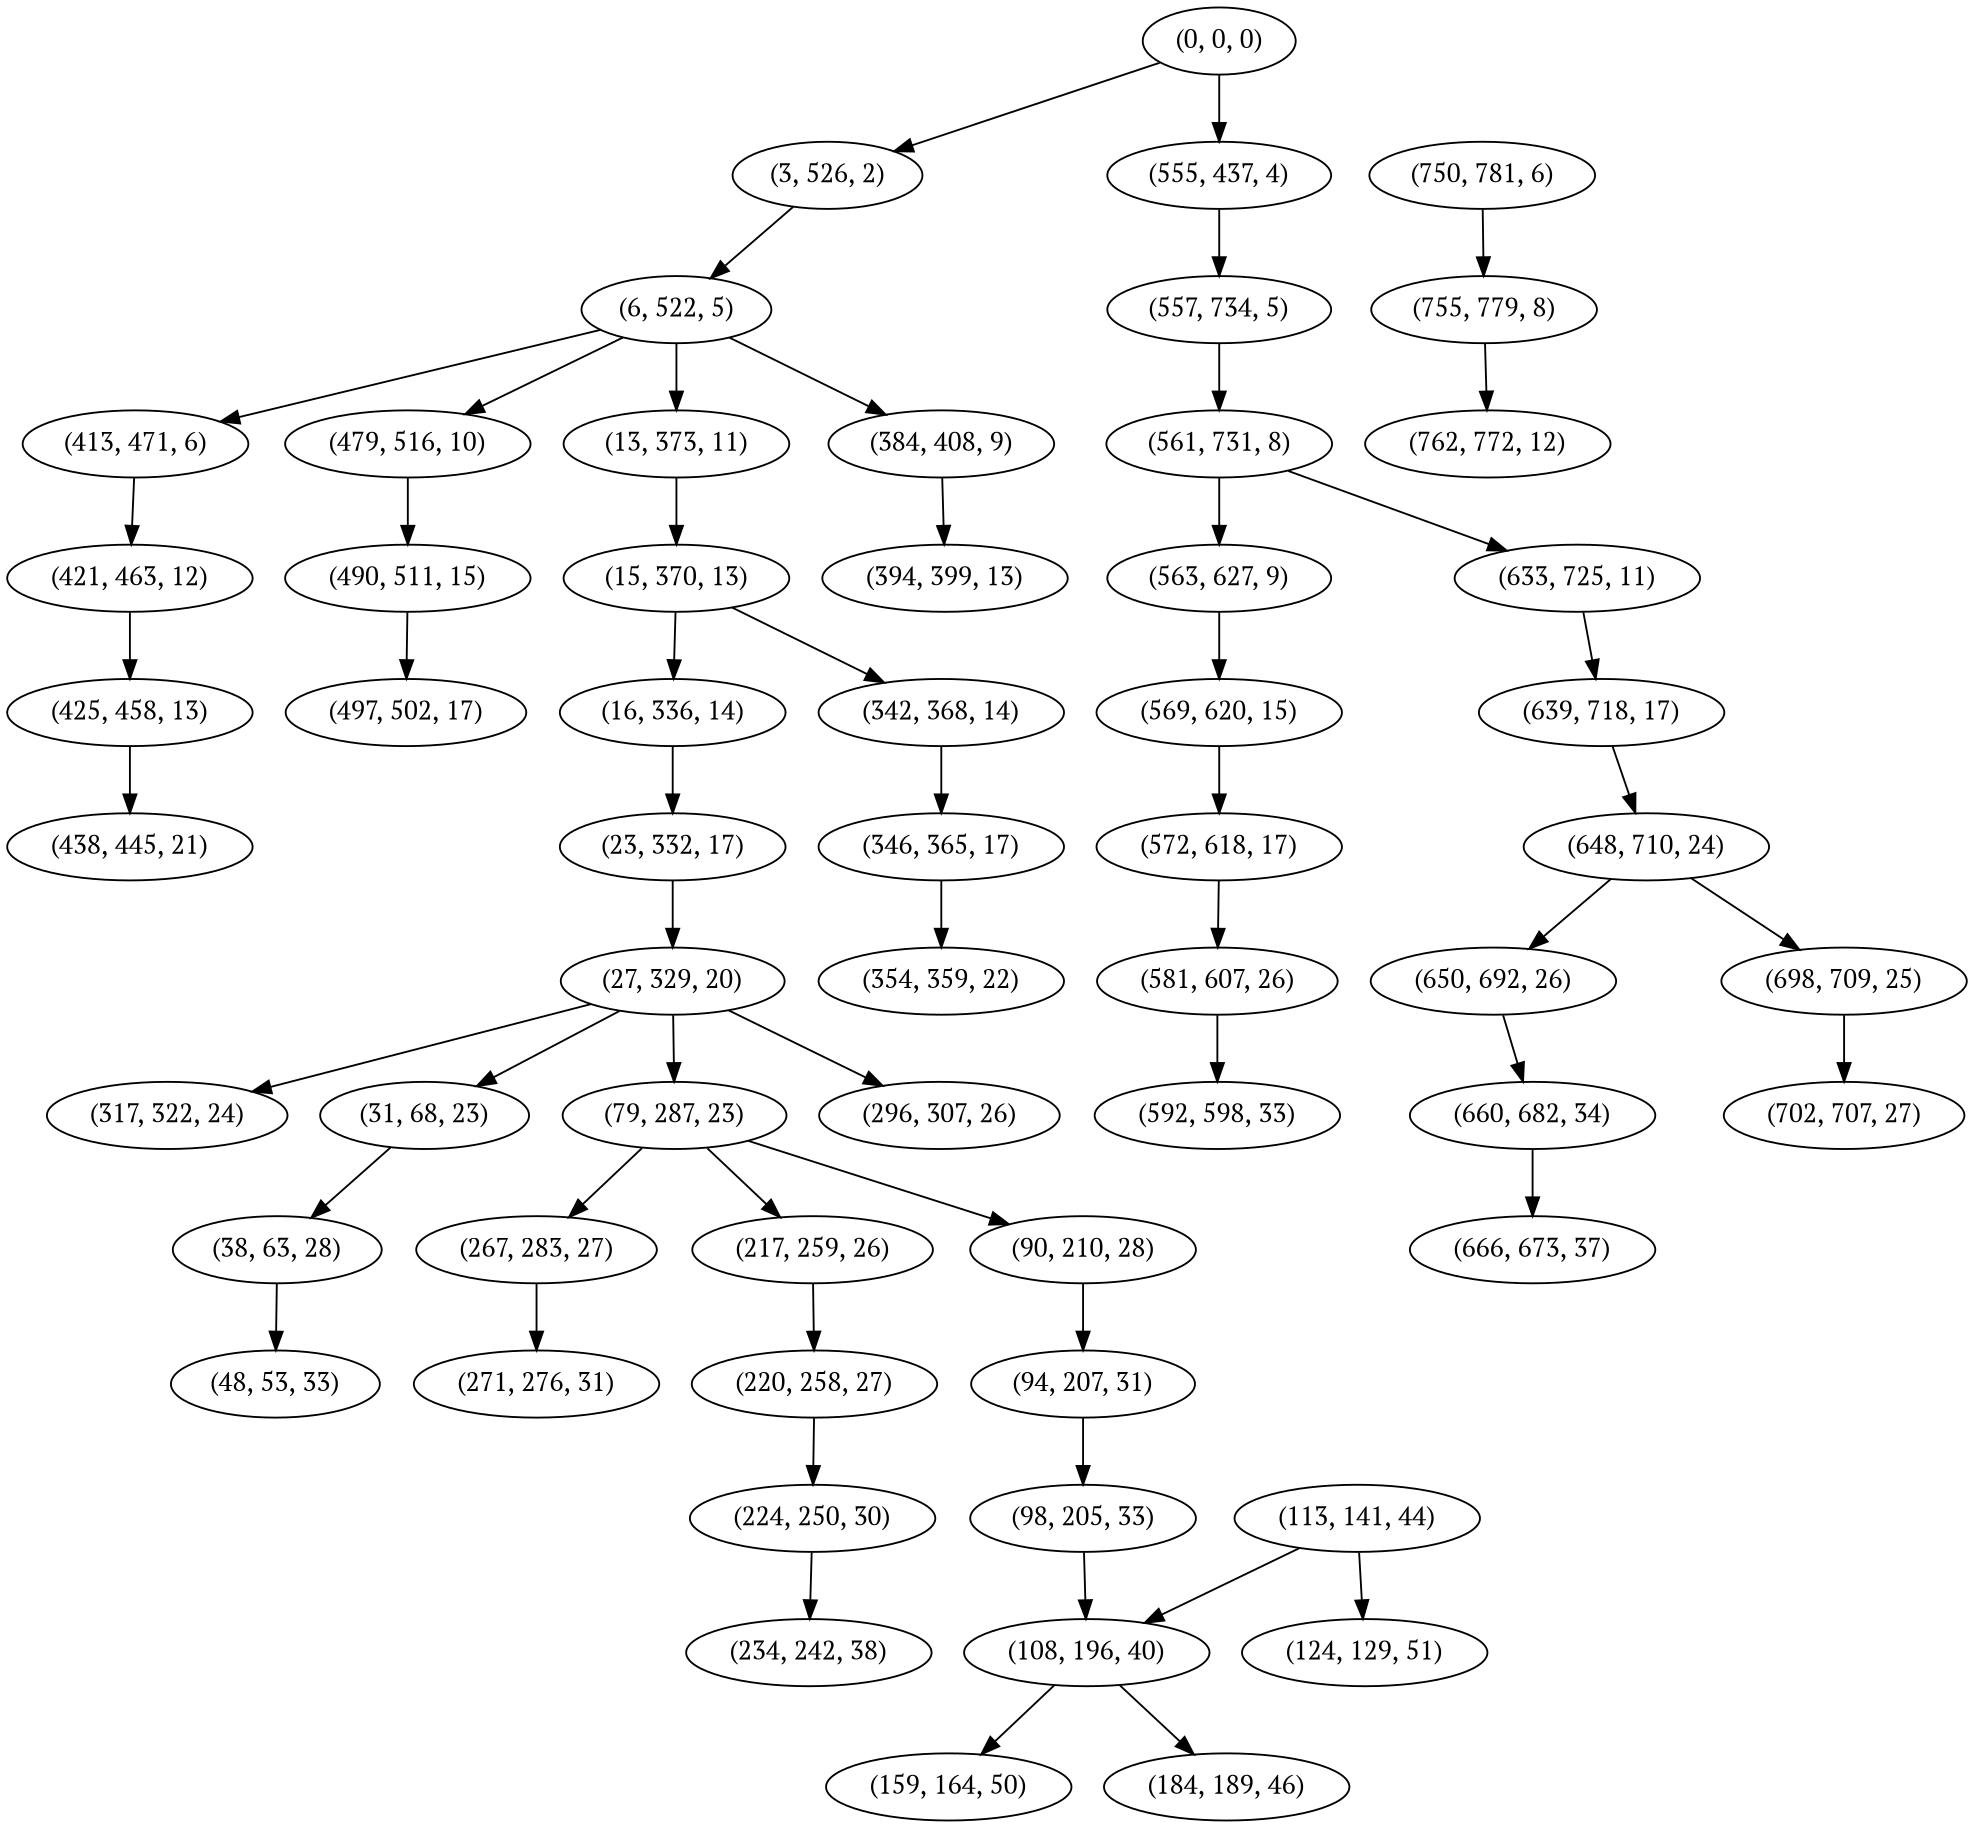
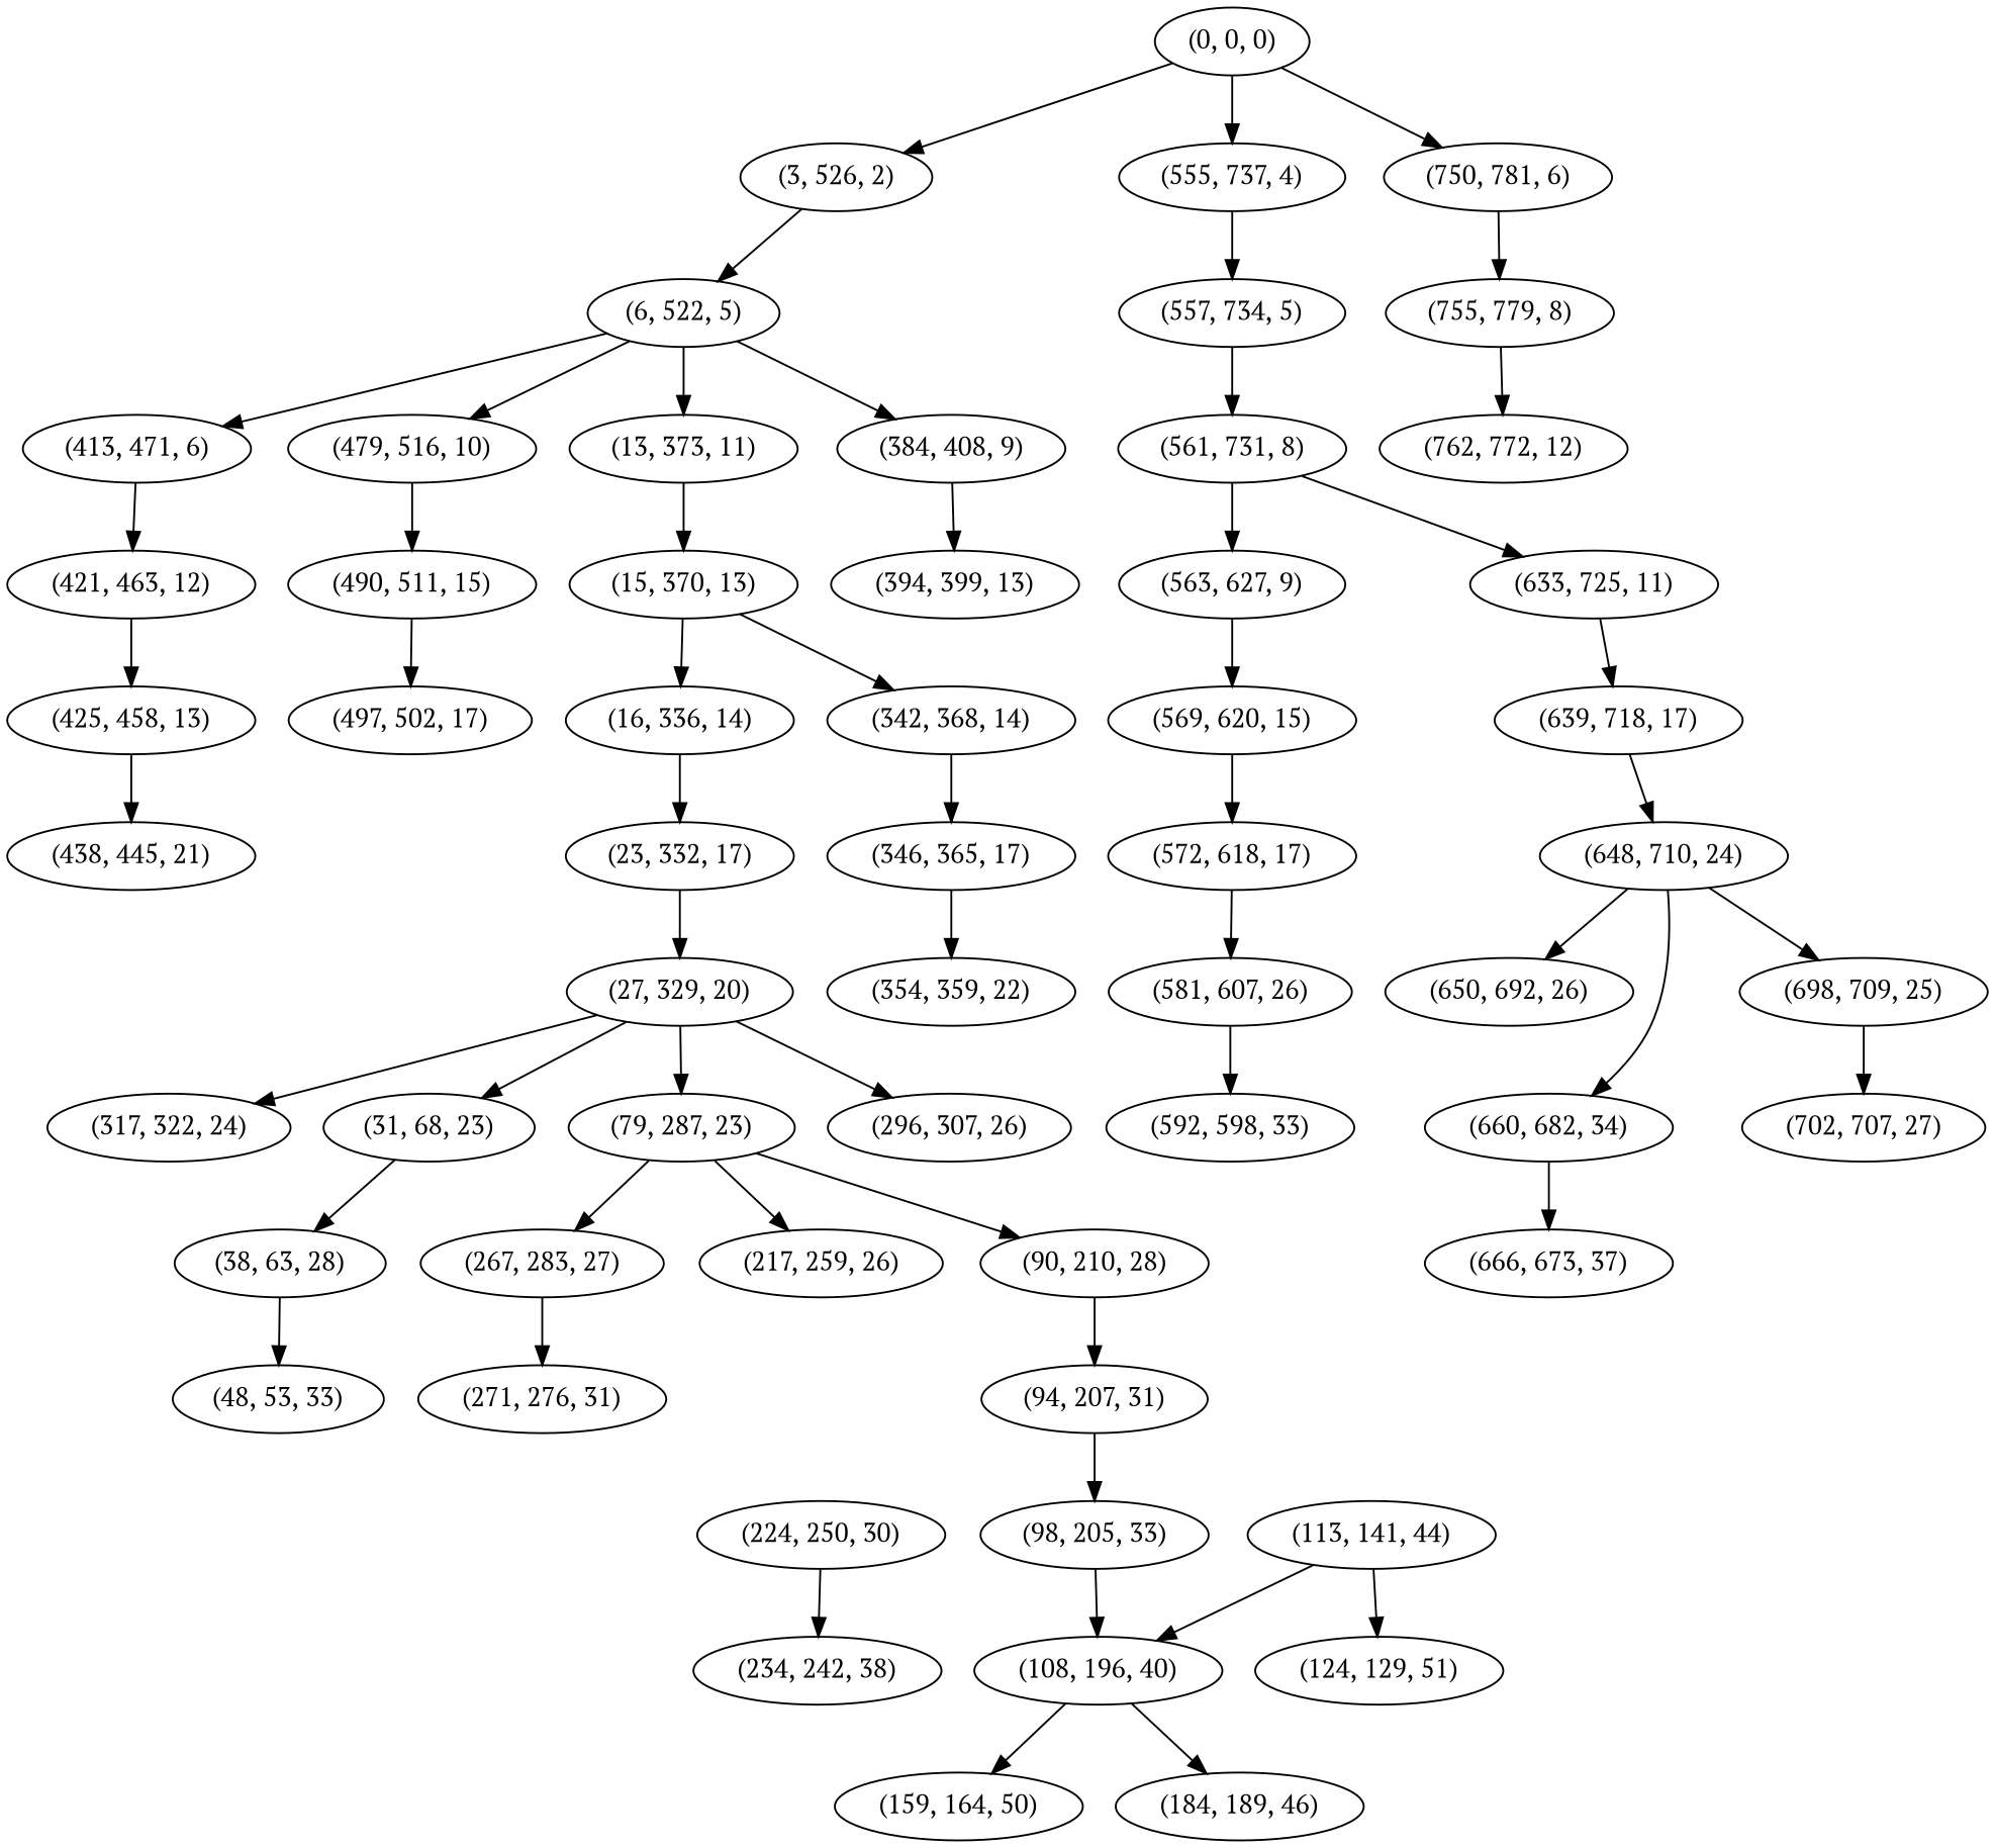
  digraph {
    fontname="PT Serif"
    node [fontname="PT Serif"]
    edge [fontname="PT Serif"]
    "(0, 0, 0)"
    "(3, 526, 2)"
-   "(555, 737, 4)" [label="(555, 437, 4)"]
+   "(555, 737, 4)"
    "(750, 781, 6)"
    "(6, 522, 5)"
    "(557, 734, 5)"
    "(755, 779, 8)"
    "(13, 373, 11)"
    "(384, 408, 9)"
    "(413, 471, 6)"
    "(479, 516, 10)"
    "(15, 370, 13)"
    "(394, 399, 13)"
    "(421, 463, 12)"
    "(490, 511, 15)"
    "(16, 336, 14)"
    "(342, 368, 14)"
    "(23, 332, 17)"
    "(346, 365, 17)"
    "(27, 329, 20)"
    "(31, 68, 23)"
    "(79, 287, 23)"
    "(296, 307, 26)"
    "(317, 322, 24)"
    "(38, 63, 28)"
    "(90, 210, 28)"
    "(217, 259, 26)"
    "(267, 283, 27)"
    "(48, 53, 33)"
    "(94, 207, 31)"
-   "(220, 258, 27)"
    "(271, 276, 31)"
    "(98, 205, 33)"
    "(108, 196, 40)"
    "(159, 164, 50)"
    "(184, 189, 46)"
    "(113, 141, 44)"
    "(124, 129, 51)"
    "(224, 250, 30)"
    "(234, 242, 38)"
    "(354, 359, 22)"
    "(425, 458, 13)"
    "(438, 445, 21)"
    "(497, 502, 17)"
    "(561, 731, 8)"
    "(563, 627, 9)"
    "(633, 725, 11)"
    "(569, 620, 15)"
    "(639, 718, 17)"
    "(572, 618, 17)"
    "(581, 607, 26)"
    "(592, 598, 33)"
    "(648, 710, 24)"
    "(650, 692, 26)"
    "(698, 709, 25)"
    "(660, 682, 34)"
    "(702, 707, 27)"
    "(666, 673, 37)"
    "(762, 772, 12)"
    "(0, 0, 0)" -> "(3, 526, 2)"
    "(0, 0, 0)" -> "(555, 737, 4)"
+   "(0, 0, 0)" -> "(750, 781, 6)"
    "(3, 526, 2)" -> "(6, 522, 5)"
    "(555, 737, 4)" -> "(557, 734, 5)"
    "(750, 781, 6)" -> "(755, 779, 8)"
    "(6, 522, 5)" -> "(13, 373, 11)"
    "(6, 522, 5)" -> "(384, 408, 9)"
    "(6, 522, 5)" -> "(413, 471, 6)"
    "(6, 522, 5)" -> "(479, 516, 10)"
    "(557, 734, 5)" -> "(561, 731, 8)"
    "(755, 779, 8)" -> "(762, 772, 12)"
    "(13, 373, 11)" -> "(15, 370, 13)"
    "(384, 408, 9)" -> "(394, 399, 13)"
    "(413, 471, 6)" -> "(421, 463, 12)"
    "(479, 516, 10)" -> "(490, 511, 15)"
    "(15, 370, 13)" -> "(16, 336, 14)"
    "(15, 370, 13)" -> "(342, 368, 14)"
    "(421, 463, 12)" -> "(425, 458, 13)"
    "(490, 511, 15)" -> "(497, 502, 17)"
    "(16, 336, 14)" -> "(23, 332, 17)"
    "(342, 368, 14)" -> "(346, 365, 17)"
    "(23, 332, 17)" -> "(27, 329, 20)"
    "(346, 365, 17)" -> "(354, 359, 22)"
    "(27, 329, 20)" -> "(31, 68, 23)"
    "(27, 329, 20)" -> "(79, 287, 23)"
    "(27, 329, 20)" -> "(296, 307, 26)"
    "(27, 329, 20)" -> "(317, 322, 24)"
    "(31, 68, 23)" -> "(38, 63, 28)"
    "(79, 287, 23)" -> "(90, 210, 28)"
    "(79, 287, 23)" -> "(217, 259, 26)"
    "(79, 287, 23)" -> "(267, 283, 27)"
    "(38, 63, 28)" -> "(48, 53, 33)"
    "(90, 210, 28)" -> "(94, 207, 31)"
-   "(217, 259, 26)" -> "(220, 258, 27)"
    "(267, 283, 27)" -> "(271, 276, 31)"
    "(94, 207, 31)" -> "(98, 205, 33)"
-   "(220, 258, 27)" -> "(224, 250, 30)"
    "(98, 205, 33)" -> "(108, 196, 40)"
    "(108, 196, 40)" -> "(159, 164, 50)"
    "(108, 196, 40)" -> "(184, 189, 46)"
    "(113, 141, 44)" -> "(108, 196, 40)"
    "(113, 141, 44)" -> "(124, 129, 51)"
    "(224, 250, 30)" -> "(234, 242, 38)"
    "(425, 458, 13)" -> "(438, 445, 21)"
    "(561, 731, 8)" -> "(563, 627, 9)"
    "(561, 731, 8)" -> "(633, 725, 11)"
    "(563, 627, 9)" -> "(569, 620, 15)"
    "(633, 725, 11)" -> "(639, 718, 17)"
    "(569, 620, 15)" -> "(572, 618, 17)"
    "(639, 718, 17)" -> "(648, 710, 24)"
    "(572, 618, 17)" -> "(581, 607, 26)"
    "(581, 607, 26)" -> "(592, 598, 33)"
    "(648, 710, 24)" -> "(650, 692, 26)"
    "(648, 710, 24)" -> "(698, 709, 25)"
-   "(650, 692, 26)" -> "(660, 682, 34)"
+   "(648, 710, 24)" -> "(660, 682, 34)"
    "(698, 709, 25)" -> "(702, 707, 27)"
    "(660, 682, 34)" -> "(666, 673, 37)"
  }
